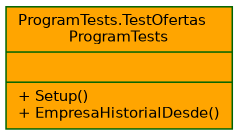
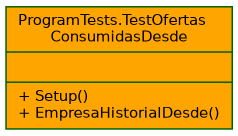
  digraph {
-   n1 [color=darkgreen fillcolor=orange fontcolor=black fontname=Helvetica fontsize=10 height=0.2 label="{ProgramTests.TestOfertas\lProgramTests\n||+ Setup()\l+ EmpresaHistorialDesde()\l}" shape=record style=filled width=0.4]
+   n1 [color=darkgreen fillcolor=orange fontcolor=black fontname=Helvetica fontsize=10 height=0.2 label="{ProgramTests.TestOfertas\lConsumidasDesde\n||+ Setup()\l+ EmpresaHistorialDesde()\l}" shape=record style=filled width=0.4]
  }
